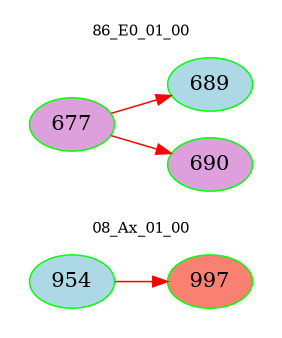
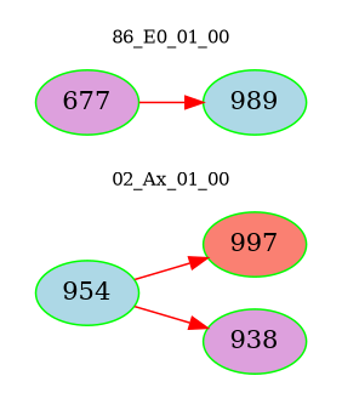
  digraph {
    rankdir=LR
    node [color=green fillcolor=plum style=filled]
    edge [color=red]
    n1 [fillcolor=lightblue label=954]
+   n2 [label=938]
    n3 [fillcolor=salmon label=997]
    n4 [label=677]
-   n5 [label=690]
-   n6 [fillcolor=lightblue label=689]
+   n6 [fillcolor=lightblue label=989]
    subgraph cluster_1 {
      color=white
      fontsize=10
-     label="08_Ax_01_00"
+     label="02_Ax_01_00"
      n1
+     n2
      n3
    }
    subgraph cluster_2 {
      color=white
      fontsize=10
      label="86_E0_01_00"
      n4
-     n5
      n6
    }
+   n1 -> n2
    n1 -> n3
-   n4 -> n5
    n4 -> n6
  }
